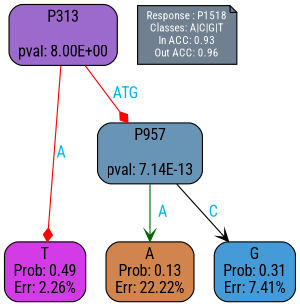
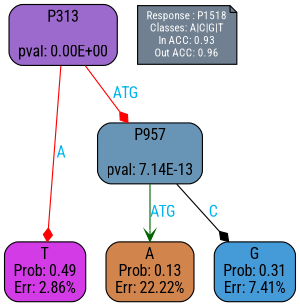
  digraph {
    fontname="Roboto Condensed"
    ranksep=equally
    splines=polylines
    node [color=black fontname="Roboto Condensed" shape=box style="filled, rounded"]
    edge [arrowhead=diamond color=red fontcolor=deepskyblue2 fontname="Roboto Condensed"]
-   n1 [fillcolor="#d23be5" label="T\nProb: 0.49\nErr: 2.26%"]
+   n1 [fillcolor="#d23be5" label="T\nProb: 0.49\nErr: 2.86%"]
    n2 [fillcolor="#d1844c" label="A\nProb: 0.13\nErr: 22.22%"]
    n3 [fillcolor="#459ad8" label="G\nProb: 0.31\nErr: 7.41%"]
    n4 [align=left fillcolor=slategray fontcolor=white fontsize=10 label="Response : P1518\nClasses: A|C|G|T\nIn ACC: 0.93\nOut ACC: 0.96\n" shape=note style=filled]
-   n5 [fillcolor="#9c69cc" label="P313\n\npval: 8.00E+00"]
+   n5 [fillcolor="#9c69cc" label="P313\n\npval: 0.00E+00"]
    n6 [fillcolor="#6895b5" label="P957\n\npval: 7.14E-13"]
    subgraph sub_1 {
      rank=same
      n1
      n2
      n3
    }
    subgraph sub_2 {
      rank=same
      n4
      n5
    }
    n5 -> n1 [label=A]
    n5 -> n6 [label=ATG]
-   n6 -> n2 [arrowhead=vee color=darkgreen label=A]
-   n6 -> n3 [arrowhead=vee color=black label=C]
+   n6 -> n2 [arrowhead=vee color=darkgreen label=ATG]
+   n6 -> n3 [color=black label=C]
  }
